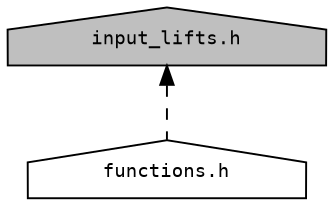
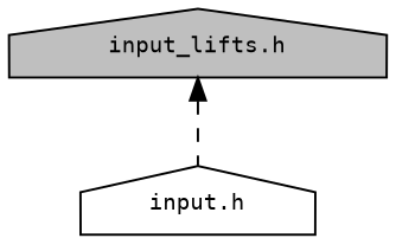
  digraph {
    fontname="DejaVu Sans Mono"
    node [color=black fontname="DejaVu Sans Mono" fontsize=10 shape=house style=filled]
    n1 [fillcolor=grey75 fontcolor=black height=0.2 label="input_lifts.h" width=0.4]
-   n2 [fillcolor=white height=0.2 label="functions.h" width=0.4]
+   n2 [fillcolor=white height=0.2 label="input.h" width=0.4]
    n1 -> n2 [color=black dir=back fontname="DejaVu Sans Mono" fontsize=10 labelfontname=Helvetica labelfontsize=10 style=dashed]
  }
